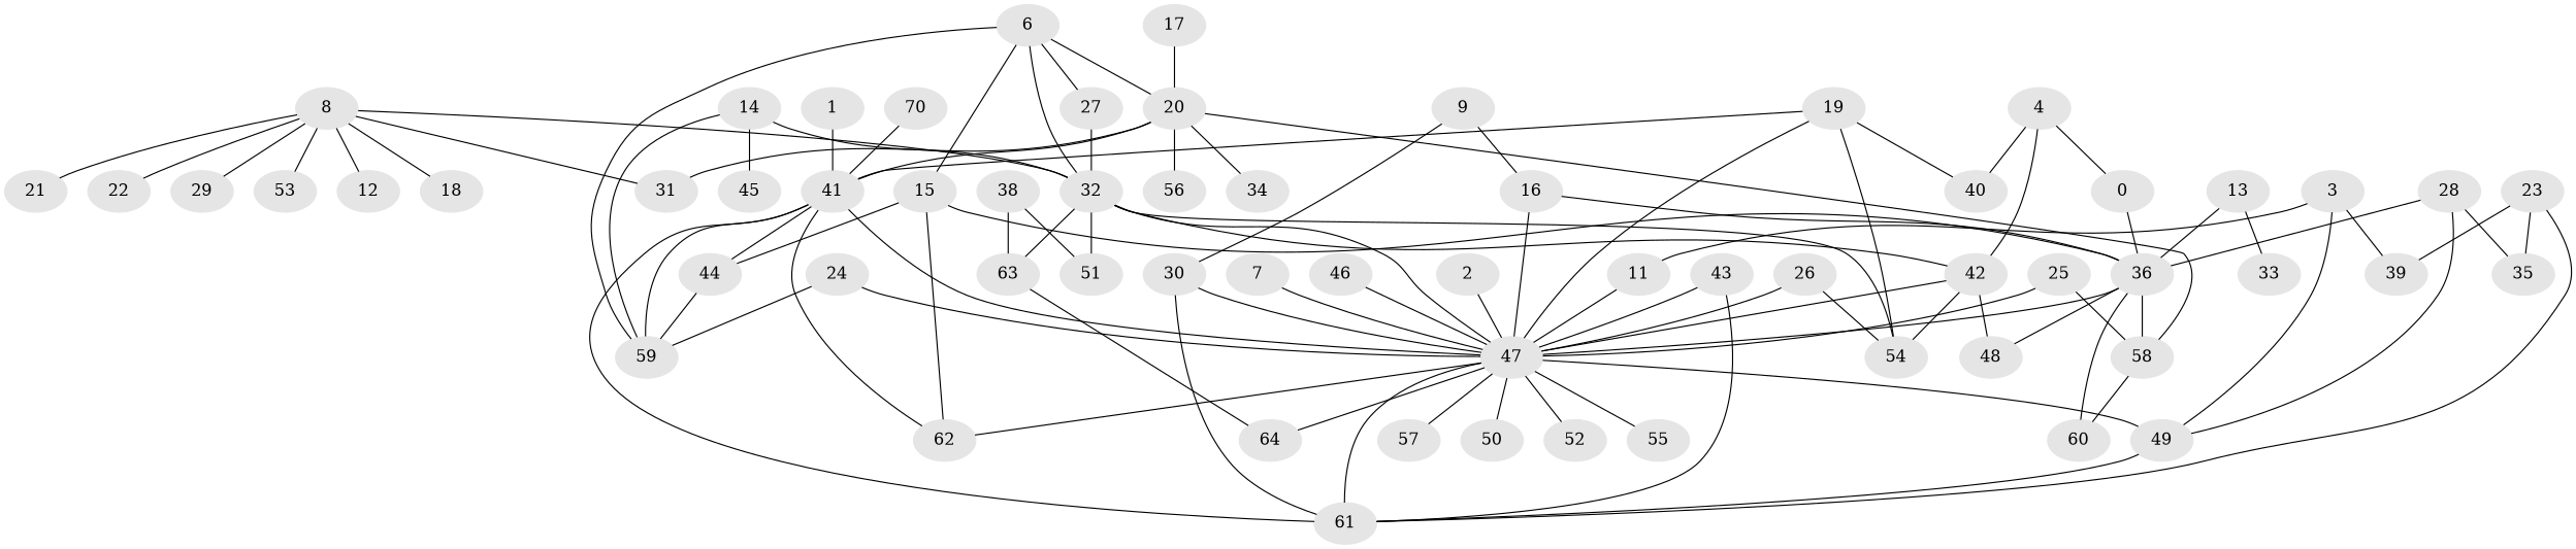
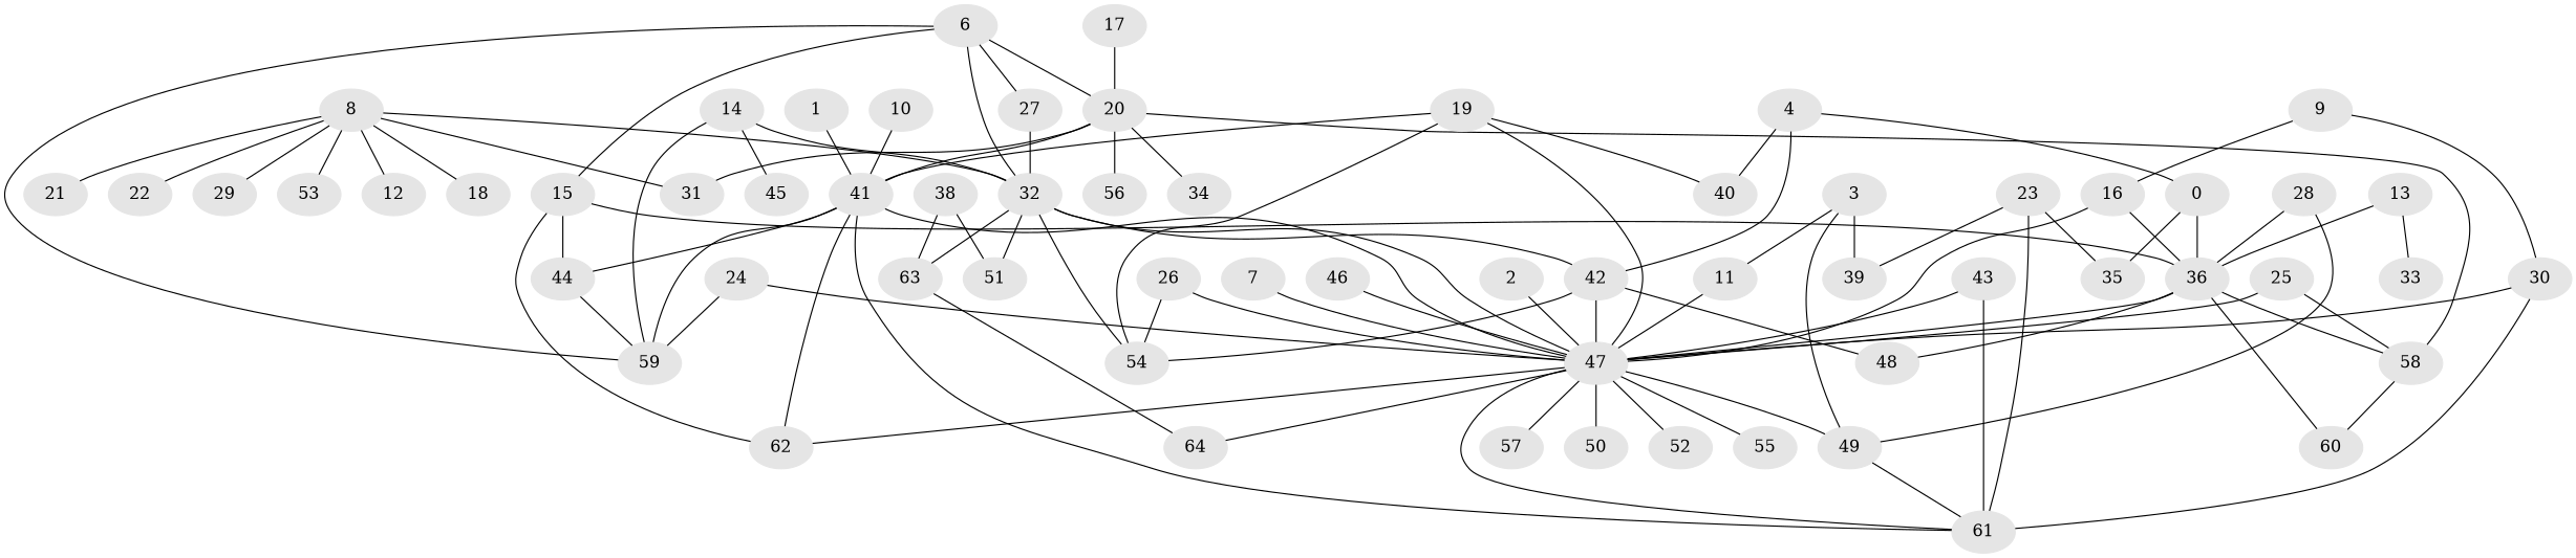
  graph {
    node [color=gray90 style=filled]
    edge [weight=1.0]
    1
    41
    47
    59
    44
    62
    61
    2
    49
    50
    52
    55
    57
    64
    3
    11
    39
    n18 [label=0]
    4
    40
    42
    35
    36
    54
    48
    58
    60
    6
    15
    20
    27
    32
    31
    34
    56
    51
    63
    7
    8
    12
    18
    21
    22
    29
    53
    9
    16
    30
-   10 [label=70]
+   10
    13
    33
    14
    45
    17
    19
    23
    24
    25
    26
    28
    38
    43
    46
    1 -- 41
    41 -- 47
    41 -- 59 [weight=2.0]
    41 -- 44
    41 -- 62
    41 -- 61
    47 -- 62
    47 -- 61
    47 -- 49 [weight=2.0]
    47 -- 50
    47 -- 52
    47 -- 55
    47 -- 57
    47 -- 64
    44 -- 59
    2 -- 47
    49 -- 61
    3 -- 49
    3 -- 11
    3 -- 39
    11 -- 47
-   28 -- 35
+   n18 -- 35
    n18 -- 36
    4 -- n18
    4 -- 40
    4 -- 42
    42 -- 47
    42 -- 54
    42 -- 48
    36 -- 47
    36 -- 48
    36 -- 58
    36 -- 60
    58 -- 60
    6 -- 59
    6 -- 15
    6 -- 20
    6 -- 27
    6 -- 32
    15 -- 44
    15 -- 62
    15 -- 36
    20 -- 41
    20 -- 58
    20 -- 31
    20 -- 34
    20 -- 56
    27 -- 32
    32 -- 47
    32 -- 42
    32 -- 54
    32 -- 51
    32 -- 63
    63 -- 64
    7 -- 47
    8 -- 32
    8 -- 31
    8 -- 12
    8 -- 18
    8 -- 21
    8 -- 22
    8 -- 29
    8 -- 53
    9 -- 16
    9 -- 30
    16 -- 47
    16 -- 36
    30 -- 47
    30 -- 61 [weight=2.0]
    10 -- 41
    13 -- 36
    13 -- 33
    14 -- 59
    14 -- 32
    14 -- 45
    17 -- 20
    19 -- 41
    19 -- 47
    19 -- 40
    19 -- 54
    23 -- 61
    23 -- 39
    23 -- 35
    24 -- 47
    24 -- 59
    25 -- 47
    25 -- 58
    26 -- 47
    26 -- 54
    28 -- 49
    28 -- 36
    38 -- 51
    38 -- 63
    43 -- 47
    43 -- 61
    46 -- 47
  }
